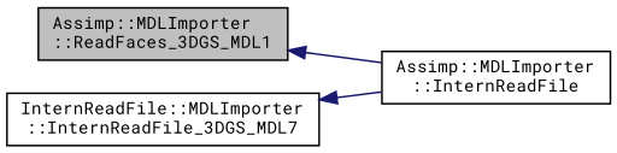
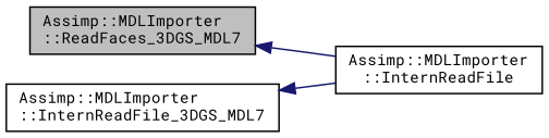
  digraph {
    fontname="Roboto Mono"
    rankdir=LR
    node [color=black fillcolor=white fontname="Roboto Mono" fontsize=10 shape=record style=filled]
    edge [color=midnightblue dir=back fontname="Roboto Mono" fontsize=10 labelfontname=Helvetica labelfontsize=10 style=solid]
-   n1 [fillcolor=grey75 fontcolor=black height=0.2 label="Assimp::MDLImporter\l::ReadFaces_3DGS_MDL1" width=0.4]
+   n1 [fillcolor=grey75 fontcolor=black height=0.2 label="Assimp::MDLImporter\l::ReadFaces_3DGS_MDL7" width=0.4]
    n2 [height=0.2 label="Assimp::MDLImporter\l::InternReadFile" width=0.4]
-   n3 [height=0.2 label="InternReadFile::MDLImporter\l::InternReadFile_3DGS_MDL7" width=0.4]
+   n3 [height=0.2 label="Assimp::MDLImporter\l::InternReadFile_3DGS_MDL7" width=0.4]
    n1 -> n2
    n3 -> n2
  }
